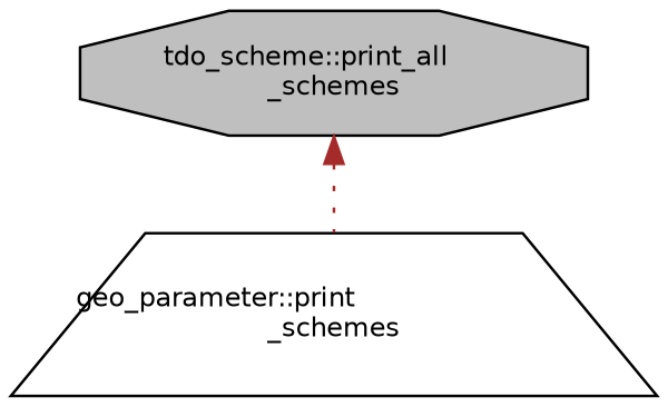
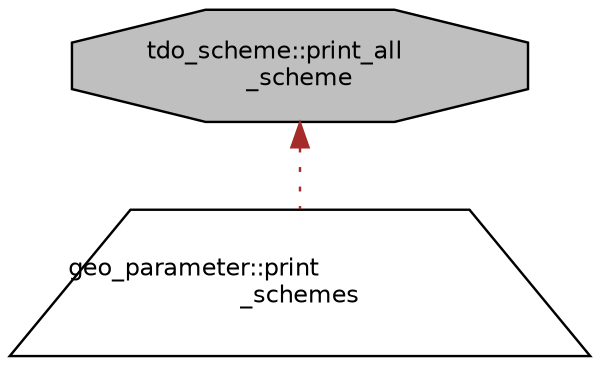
  digraph {
    rankdir=TB
    node [color=black fontname=Helvetica fontsize=10 style=filled]
-   n1 [fillcolor=grey75 fontcolor=black height=0.2 label="tdo_scheme::print_all\l_schemes" shape=octagon width=0.4]
+   n1 [fillcolor=grey75 fontcolor=black height=0.2 label="tdo_scheme::print_all\l_scheme" shape=octagon width=0.4]
    n2 [fillcolor=white height=0.2 label="geo_parameter::print\l_schemes" shape=trapezium width=0.4]
    n1 -> n2 [color=brown dir=back fontname=Helvetica fontsize=10 labelfontname=Helvetica labelfontsize=10 style=dotted]
  }
